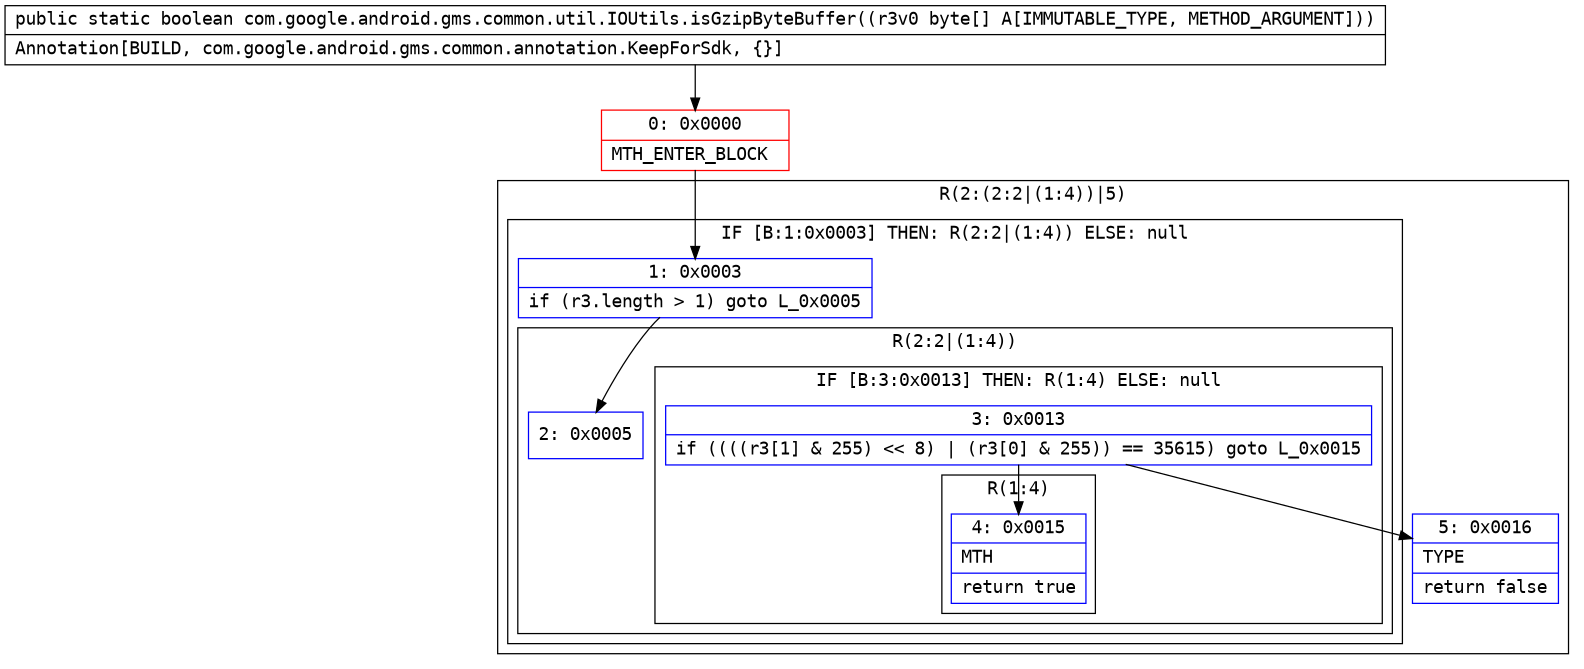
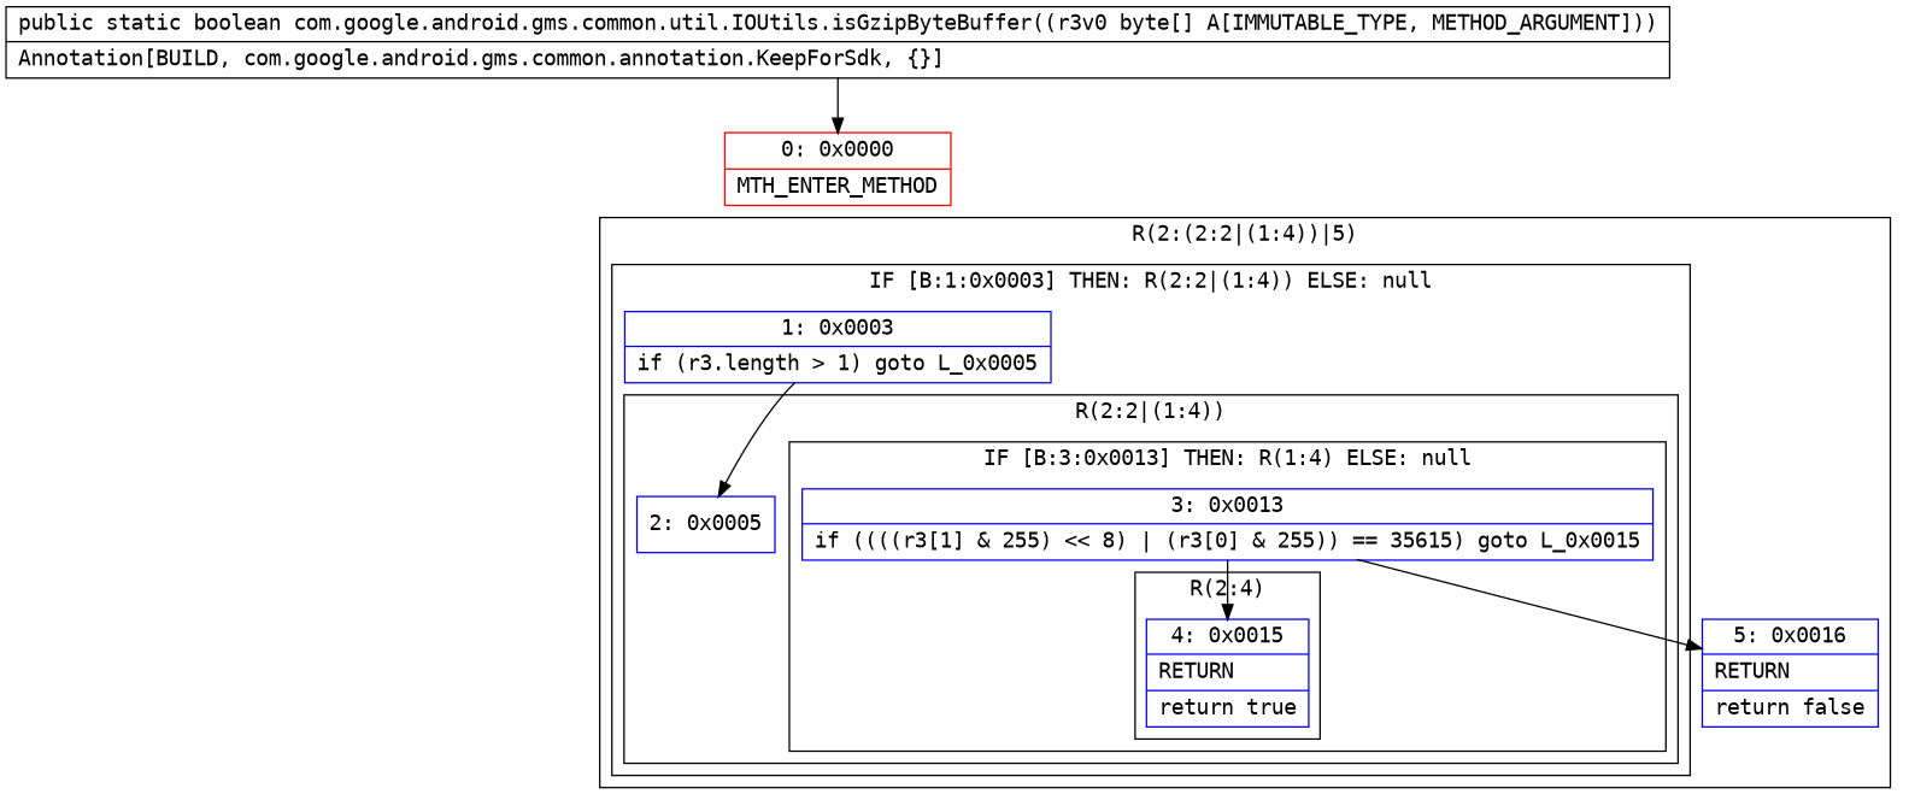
  digraph {
    fontname="DejaVu Sans Mono"
    node [color=blue fontname="DejaVu Sans Mono" shape=record]
    edge [fontname="DejaVu Sans Mono"]
-   n1 [label="{4\:\ 0x0015|MTH\l|return true\l}"]
+   n1 [label="{4\:\ 0x0015|RETURN\l|return true\l}"]
    n2 [label="{3\:\ 0x0013|if ((((r3[1] & 255) \<\< 8) \| (r3[0] & 255)) == 35615) goto L_0x0015\l}"]
    n3 [label="{2\:\ 0x0005}"]
    n4 [label="{1\:\ 0x0003|if (r3.length \> 1) goto L_0x0005\l}"]
-   n5 [label="{5\:\ 0x0016|TYPE\l|return false\l}"]
-   n6 [color=red label="{0\:\ 0x0000|MTH_ENTER_BLOCK\l}"]
+   n5 [label="{5\:\ 0x0016|RETURN\l|return false\l}"]
+   n6 [color=red label="{0\:\ 0x0000|MTH_ENTER_METHOD\l}"]
    n7 [label="{public static boolean com.google.android.gms.common.util.IOUtils.isGzipByteBuffer((r3v0 byte[] A[IMMUTABLE_TYPE, METHOD_ARGUMENT]))  | Annotation[BUILD, com.google.android.gms.common.annotation.KeepForSdk, \{\}]\l}" color=""]
    subgraph cluster_1 {
      label="R(2:(2:2|(1:4))|5)"
      n5
      subgraph cluster_2 {
        label="IF [B:1:0x0003] THEN: R(2:2|(1:4)) ELSE: null"
        n4
        subgraph cluster_3 {
          label="R(2:2|(1:4))"
          n3
          subgraph cluster_4 {
            label="IF [B:3:0x0013] THEN: R(1:4) ELSE: null"
            n2
            subgraph cluster_5 {
-             label="R(1:4)"
+             label="R(2:4)"
              n1
            }
          }
        }
      }
    }
    n2 -> n1
    n2 -> n5 [style=solid]
    n4 -> n3
-   n6 -> n4
    n7 -> n6
  }
